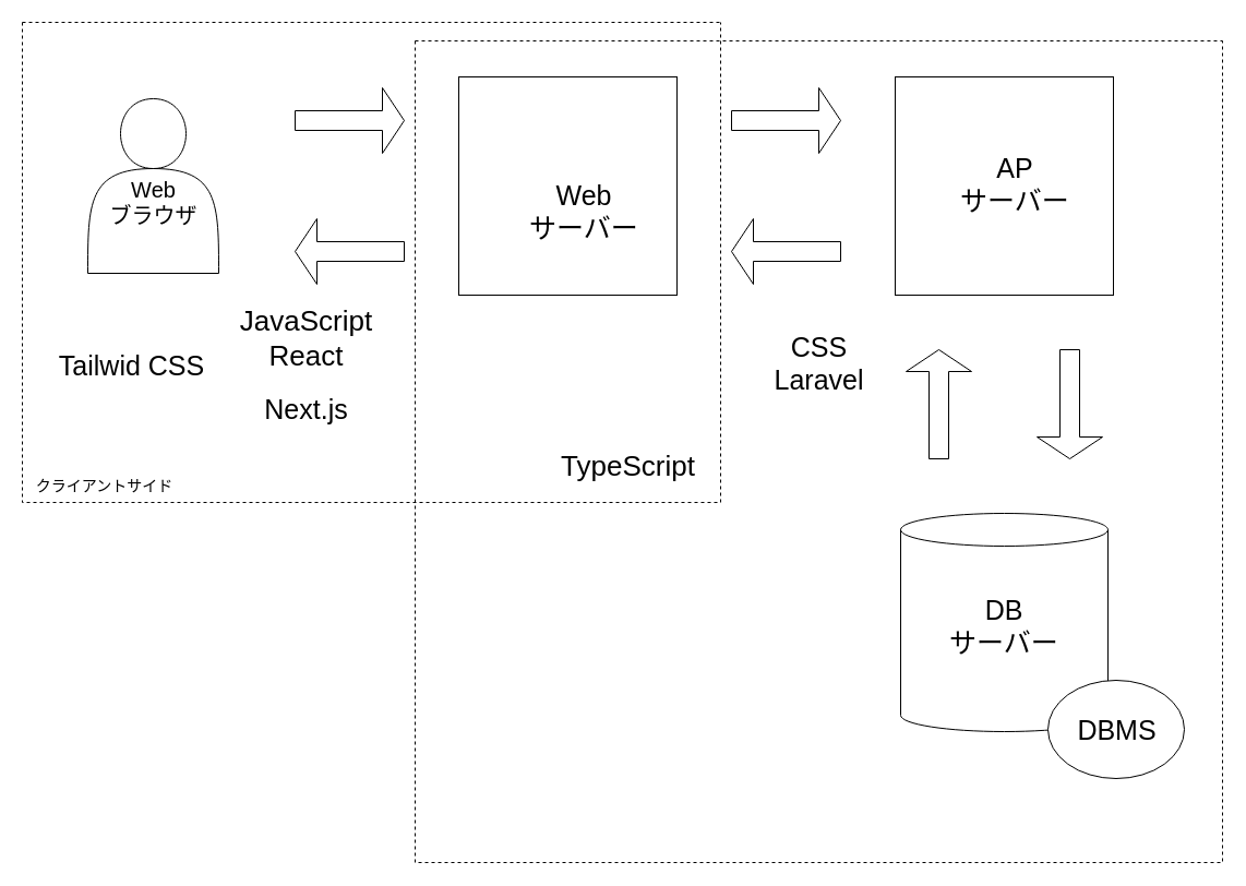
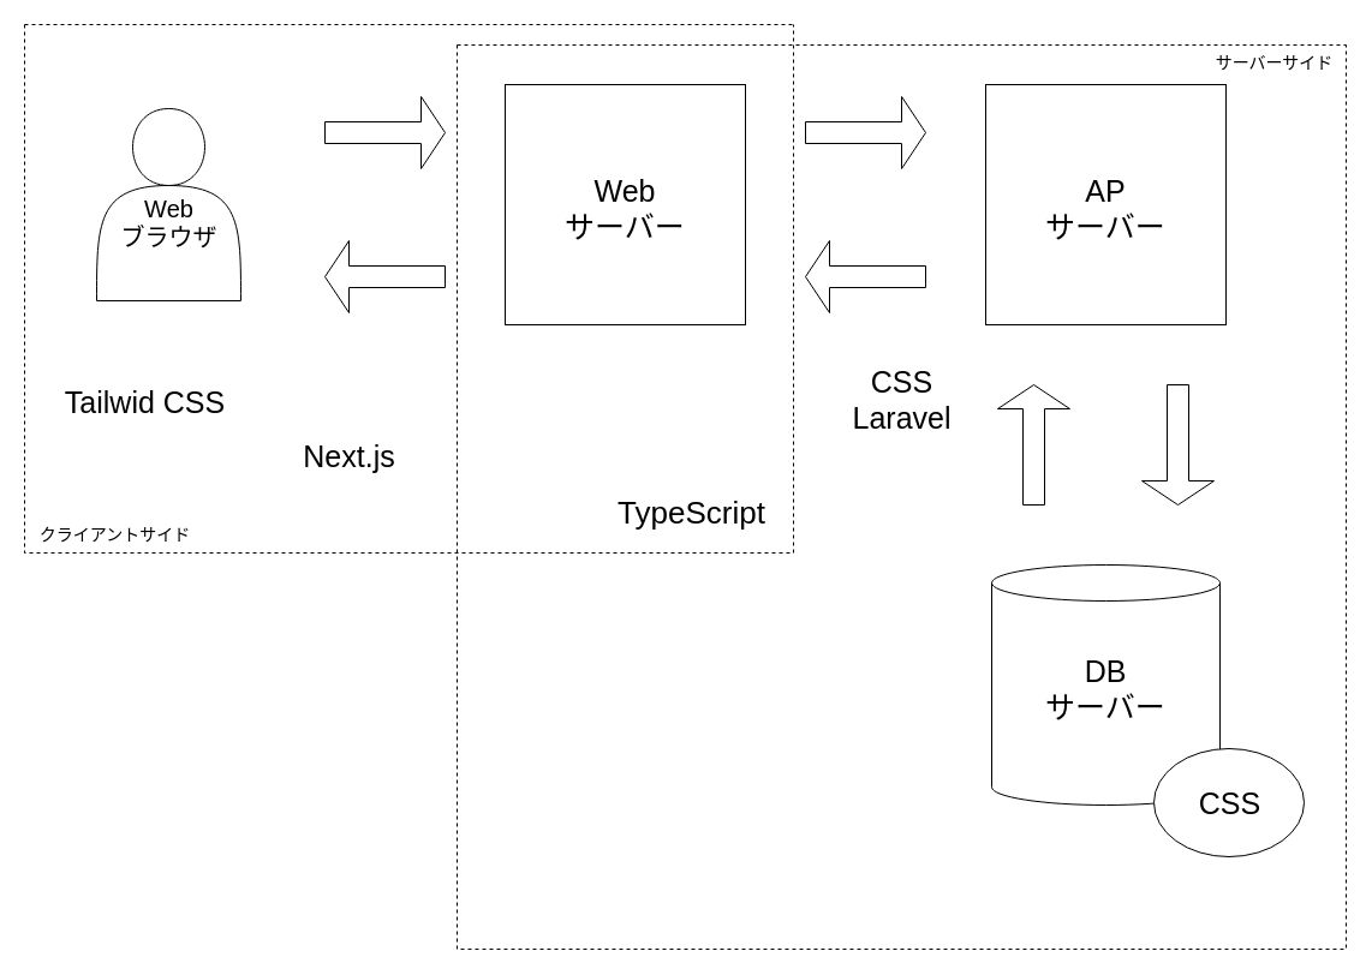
  <mxCell id="0" />
  <mxCell id="1" parent="0" />
  <mxCell id="2" value="" style="whiteSpace=wrap;html=1;aspect=fixed;" parent="1" vertex="1"><mxGeometry x="420" y="70" width="200" height="200" as="geometry" /></mxCell>
  <mxCell id="3" value="" style="whiteSpace=wrap;html=1;aspect=fixed;" parent="1" vertex="1"><mxGeometry x="820" y="70" width="200" height="200" as="geometry" /></mxCell>
  <mxCell id="4" value="" style="shape=cylinder3;whiteSpace=wrap;html=1;boundedLbl=1;backgroundOutline=1;size=15;" parent="1" vertex="1"><mxGeometry x="825" y="470" width="190" height="200" as="geometry" /></mxCell>
  <mxCell id="5" value="" style="swimlane;startSize=0;dashed=1;" parent="1" vertex="1"><mxGeometry x="20" y="20" width="640" height="440" as="geometry" /></mxCell>
  <mxCell id="6" value="" style="shape=actor;whiteSpace=wrap;html=1;" parent="5" vertex="1"><mxGeometry x="60" y="70" width="120" height="160" as="geometry" /></mxCell>
- <mxCell id="7" value="&lt;span style=&quot;font-size: 26px;&quot;&gt;JavaScript&lt;/span&gt;&lt;br style=&quot;font-size: 26px;&quot;&gt;&lt;span style=&quot;font-size: 26px;&quot;&gt;React&lt;/span&gt;" style="text;html=1;align=center;verticalAlign=middle;resizable=0;points=[];autosize=1;strokeColor=none;fillColor=none;fontSize=25;" parent="5" vertex="1"><mxGeometry x="190" y="250" width="140" height="80" as="geometry" /></mxCell>
- <mxCell id="8" value="Next.js" style="text;html=1;align=center;verticalAlign=middle;resizable=0;points=[];autosize=1;strokeColor=none;fillColor=none;fontSize=25;" parent="5" vertex="1"><mxGeometry x="210" y="334" width="100" height="40" as="geometry" /></mxCell>
+ <mxCell id="8" value="Next.js" style="text;html=1;align=center;verticalAlign=middle;resizable=0;points=[];autosize=1;strokeColor=none;fillColor=none;fontSize=25;" parent="5" vertex="1"><mxGeometry x="220" y="339" width="100" height="40" as="geometry" /></mxCell>
  <mxCell id="9" value="Tailwid CSS" style="text;html=1;align=center;verticalAlign=middle;resizable=0;points=[];autosize=1;strokeColor=none;fillColor=none;fontSize=25;" parent="5" vertex="1"><mxGeometry x="20" y="294" width="160" height="40" as="geometry" /></mxCell>
  <mxCell id="10" value="Web&lt;br&gt;ブラウザ" style="text;html=1;align=center;verticalAlign=middle;resizable=0;points=[];autosize=1;strokeColor=none;fillColor=none;fontSize=20;" parent="5" vertex="1"><mxGeometry x="70" y="135" width="100" height="60" as="geometry" /></mxCell>
  <mxCell id="11" value="クライアントサイド" style="text;html=1;align=center;verticalAlign=middle;resizable=0;points=[];autosize=1;strokeColor=none;fillColor=none;fontSize=14;" vertex="1" parent="5"><mxGeometry y="410" width="150" height="30" as="geometry" /></mxCell>
  <mxCell id="12" value="" style="swimlane;startSize=0;dashed=1;fontSize=9;" parent="1" vertex="1"><mxGeometry x="380" y="37" width="740" height="753" as="geometry" /></mxCell>
- <mxCell id="13" value="Web&lt;br style=&quot;font-size: 25px;&quot;&gt;サーバー" style="text;html=1;strokeColor=none;fillColor=none;align=center;verticalAlign=middle;whiteSpace=wrap;rounded=0;fontSize=25;" parent="12" vertex="1"><mxGeometry x="100" y="123" width="110" height="65" as="geometry" /></mxCell>
- <mxCell id="14" value="AP&lt;br&gt;サーバー" style="text;html=1;strokeColor=none;fillColor=none;align=center;verticalAlign=middle;whiteSpace=wrap;rounded=0;fontSize=25;" parent="12" vertex="1"><mxGeometry x="495" y="98" width="110" height="65" as="geometry" /></mxCell>
+ <mxCell id="13" value="Web&lt;br style=&quot;font-size: 25px;&quot;&gt;サーバー" style="text;html=1;strokeColor=none;fillColor=none;align=center;verticalAlign=middle;whiteSpace=wrap;rounded=0;fontSize=25;" parent="12" vertex="1"><mxGeometry x="85" y="103" width="110" height="65" as="geometry" /></mxCell>
+ <mxCell id="14" value="AP&lt;br&gt;サーバー" style="text;html=1;strokeColor=none;fillColor=none;align=center;verticalAlign=middle;whiteSpace=wrap;rounded=0;fontSize=25;" parent="12" vertex="1"><mxGeometry x="485" y="103" width="110" height="65" as="geometry" /></mxCell>
  <mxCell id="15" value="" style="ellipse;whiteSpace=wrap;html=1;fontSize=30;" parent="12" vertex="1"><mxGeometry x="580" y="586" width="125" height="90" as="geometry" /></mxCell>
- <mxCell id="16" value="DBMS" style="text;html=1;align=center;verticalAlign=middle;resizable=0;points=[];autosize=1;strokeColor=none;fillColor=none;fontSize=25;" parent="12" vertex="1"><mxGeometry x="592.5" y="611" width="100" height="40" as="geometry" /></mxCell>
+ <mxCell id="16" value="CSS" style="text;html=1;align=center;verticalAlign=middle;resizable=0;points=[];autosize=1;strokeColor=none;fillColor=none;fontSize=25;" parent="12" vertex="1"><mxGeometry x="592.5" y="611" width="100" height="40" as="geometry" /></mxCell>
  <mxCell id="17" value="TypeScript" style="text;html=1;align=center;verticalAlign=middle;resizable=0;points=[];autosize=1;strokeColor=none;fillColor=none;fontSize=26;" parent="12" vertex="1"><mxGeometry x="120" y="370" width="150" height="40" as="geometry" /></mxCell>
  <mxCell id="18" value="CSS&lt;br&gt;Laravel" style="text;html=1;align=center;verticalAlign=middle;resizable=0;points=[];autosize=1;strokeColor=none;fillColor=none;fontSize=25;" parent="12" vertex="1"><mxGeometry x="315" y="260" width="110" height="70" as="geometry" /></mxCell>
+ <mxCell id="19" value="サーバーサイド" style="text;html=1;align=center;verticalAlign=middle;resizable=0;points=[];autosize=1;strokeColor=none;fillColor=none;fontSize=14;" vertex="1" parent="12"><mxGeometry x="620" width="120" height="30" as="geometry" /></mxCell>
  <mxCell id="20" value="" style="shape=singleArrow;whiteSpace=wrap;html=1;" parent="1" vertex="1"><mxGeometry x="270" y="80" width="100" height="60" as="geometry" /></mxCell>
  <mxCell id="21" value="" style="shape=singleArrow;direction=west;whiteSpace=wrap;html=1;" parent="1" vertex="1"><mxGeometry x="270" y="200" width="100" height="60" as="geometry" /></mxCell>
  <mxCell id="22" value="" style="shape=singleArrow;whiteSpace=wrap;html=1;" parent="1" vertex="1"><mxGeometry x="670" y="80" width="100" height="60" as="geometry" /></mxCell>
  <mxCell id="23" value="" style="shape=singleArrow;direction=west;whiteSpace=wrap;html=1;" parent="1" vertex="1"><mxGeometry x="670" y="200" width="100" height="60" as="geometry" /></mxCell>
  <mxCell id="24" value="" style="shape=singleArrow;direction=north;whiteSpace=wrap;html=1;" parent="1" vertex="1"><mxGeometry x="830" y="320" width="60" height="100" as="geometry" /></mxCell>
  <mxCell id="25" value="" style="shape=singleArrow;direction=south;whiteSpace=wrap;html=1;" parent="1" vertex="1"><mxGeometry x="950" y="320" width="60" height="100" as="geometry" /></mxCell>
  <mxCell id="26" value="DB&lt;br&gt;サーバー" style="text;html=1;strokeColor=none;fillColor=none;align=center;verticalAlign=middle;whiteSpace=wrap;rounded=0;fontSize=25;" vertex="1" parent="1"><mxGeometry x="865" y="540" width="110" height="65" as="geometry" /></mxCell>
